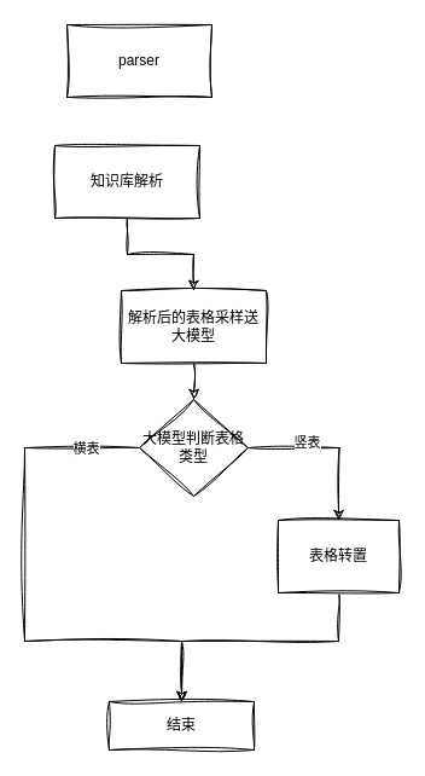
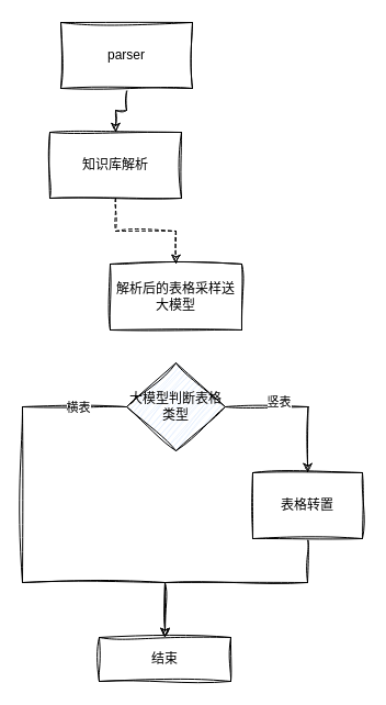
  <mxCell id="0" />
  <mxCell id="1" parent="0" />
+ <mxCell id="2" style="edgeStyle=orthogonalEdgeStyle;rounded=0;sketch=1;hachureGap=4;jiggle=2;curveFitting=1;orthogonalLoop=1;jettySize=auto;html=1;exitX=0.5;exitY=1;exitDx=0;exitDy=0;entryX=0.5;entryY=0;entryDx=0;entryDy=0;fontFamily=Architects Daughter;fontSource=https%3A%2F%2Ffonts.googleapis.com%2Fcss%3Ffamily%3DArchitects%2BDaughter;" edge="1" parent="1" source="3" target="5"><mxGeometry relative="1" as="geometry" /></mxCell>
  <mxCell id="3" value="parser" style="rounded=0;whiteSpace=wrap;html=1;sketch=1;curveFitting=1;jiggle=2;" vertex="1" parent="1"><mxGeometry x="55" y="20" width="120" height="60" as="geometry" /></mxCell>
- <mxCell id="4" style="edgeStyle=orthogonalEdgeStyle;rounded=0;sketch=1;hachureGap=4;jiggle=2;curveFitting=1;orthogonalLoop=1;jettySize=auto;html=1;exitX=0.5;exitY=1;exitDx=0;exitDy=0;fontFamily=Architects Daughter;fontSource=https%3A%2F%2Ffonts.googleapis.com%2Fcss%3Ffamily%3DArchitects%2BDaughter;entryX=0.5;entryY=0;entryDx=0;entryDy=0;" edge="1" parent="1" source="5" target="7"><mxGeometry relative="1" as="geometry"><mxPoint x="160" y="250" as="targetPoint" /></mxGeometry></mxCell>
+ <mxCell id="4" style="edgeStyle=orthogonalEdgeStyle;rounded=0;sketch=1;hachureGap=4;jiggle=2;curveFitting=1;orthogonalLoop=1;jettySize=auto;html=1;exitX=0.5;exitY=1;exitDx=0;exitDy=0;fontFamily=Architects Daughter;fontSource=https%3A%2F%2Ffonts.googleapis.com%2Fcss%3Ffamily%3DArchitects%2BDaughter;entryX=0.5;entryY=0;entryDx=0;entryDy=0;dashed=1;" edge="1" parent="1" source="5" target="7"><mxGeometry relative="1" as="geometry"><mxPoint x="160" y="250" as="targetPoint" /></mxGeometry></mxCell>
  <mxCell id="5" value="知识库解析" style="rounded=0;whiteSpace=wrap;html=1;sketch=1;curveFitting=1;jiggle=2;" vertex="1" parent="1"><mxGeometry x="45" y="120" width="120" height="60" as="geometry" /></mxCell>
- <mxCell id="6" style="edgeStyle=orthogonalEdgeStyle;rounded=0;sketch=1;hachureGap=4;jiggle=2;curveFitting=1;orthogonalLoop=1;jettySize=auto;html=1;exitX=0.5;exitY=1;exitDx=0;exitDy=0;entryX=0.5;entryY=0;entryDx=0;entryDy=0;fontFamily=Architects Daughter;fontSource=https%3A%2F%2Ffonts.googleapis.com%2Fcss%3Ffamily%3DArchitects%2BDaughter;" edge="1" parent="1" source="7" target="12"><mxGeometry relative="1" as="geometry" /></mxCell>
  <mxCell id="7" value="解析后的表格采样送大模型" style="rounded=0;whiteSpace=wrap;html=1;sketch=1;curveFitting=1;jiggle=2;" vertex="1" parent="1"><mxGeometry x="100" y="240" width="120" height="60" as="geometry" /></mxCell>
  <mxCell id="8" style="edgeStyle=orthogonalEdgeStyle;rounded=0;sketch=1;hachureGap=4;jiggle=2;curveFitting=1;orthogonalLoop=1;jettySize=auto;html=1;exitX=0;exitY=0.5;exitDx=0;exitDy=0;fontFamily=Architects Daughter;fontSource=https%3A%2F%2Ffonts.googleapis.com%2Fcss%3Ffamily%3DArchitects%2BDaughter;entryX=0.5;entryY=0;entryDx=0;entryDy=0;" edge="1" parent="1" target="15"><mxGeometry relative="1" as="geometry"><mxPoint x="150" y="540" as="targetPoint" /><mxPoint x="114" y="370" as="sourcePoint" /><Array as="points"><mxPoint x="20" y="370" /><mxPoint x="20" y="530" /><mxPoint x="150" y="530" /></Array></mxGeometry></mxCell>
  <mxCell id="9" value="横表" style="edgeLabel;html=1;align=center;verticalAlign=middle;resizable=0;points=[];sketch=1;hachureGap=4;jiggle=2;curveFitting=1;fontFamily=Architects Daughter;fontSource=https%3A%2F%2Ffonts.googleapis.com%2Fcss%3Ffamily%3DArchitects%2BDaughter;" vertex="1" connectable="0" parent="8"><mxGeometry x="-0.293" y="1" relative="1" as="geometry"><mxPoint x="49" y="-59" as="offset" /></mxGeometry></mxCell>
  <mxCell id="10" style="edgeStyle=orthogonalEdgeStyle;rounded=0;sketch=1;hachureGap=4;jiggle=2;curveFitting=1;orthogonalLoop=1;jettySize=auto;html=1;exitX=1;exitY=0.5;exitDx=0;exitDy=0;fontFamily=Architects Daughter;fontSource=https%3A%2F%2Ffonts.googleapis.com%2Fcss%3Ffamily%3DArchitects%2BDaughter;" edge="1" parent="1" source="12"><mxGeometry relative="1" as="geometry"><mxPoint x="280" y="430" as="targetPoint" /></mxGeometry></mxCell>
  <mxCell id="11" value="竖表" style="edgeLabel;html=1;align=center;verticalAlign=middle;resizable=0;points=[];sketch=1;hachureGap=4;jiggle=2;curveFitting=1;fontFamily=Architects Daughter;fontSource=https%3A%2F%2Ffonts.googleapis.com%2Fcss%3Ffamily%3DArchitects%2BDaughter;" vertex="1" connectable="0" parent="10"><mxGeometry x="-0.291" y="5" relative="1" as="geometry"><mxPoint as="offset" /></mxGeometry></mxCell>
- <mxCell id="12" value="大模型判断表格类型" style="rhombus;whiteSpace=wrap;html=1;sketch=1;hachureGap=4;jiggle=2;curveFitting=1;fontFamily=Architects Daughter;fontSource=https%3A%2F%2Ffonts.googleapis.com%2Fcss%3Ffamily%3DArchitects%2BDaughter;" vertex="1" parent="1"><mxGeometry x="115" y="330" width="90" height="80" as="geometry" /></mxCell>
+ <mxCell id="12" value="大模型判断表格类型" style="rhombus;whiteSpace=wrap;html=1;sketch=1;hachureGap=4;jiggle=2;curveFitting=1;fontFamily=Architects Daughter;fontSource=https%3A%2F%2Ffonts.googleapis.com%2Fcss%3Ffamily%3DArchitects%2BDaughter;fillColor=#dae8fc;" vertex="1" parent="1"><mxGeometry x="115" y="330" width="90" height="80" as="geometry" /></mxCell>
  <mxCell id="13" style="edgeStyle=orthogonalEdgeStyle;rounded=0;sketch=1;hachureGap=4;jiggle=2;curveFitting=1;orthogonalLoop=1;jettySize=auto;html=1;exitX=0.5;exitY=1;exitDx=0;exitDy=0;fontFamily=Architects Daughter;fontSource=https%3A%2F%2Ffonts.googleapis.com%2Fcss%3Ffamily%3DArchitects%2BDaughter;" edge="1" parent="1" source="14"><mxGeometry relative="1" as="geometry"><mxPoint x="150" y="580" as="targetPoint" /><Array as="points"><mxPoint x="280" y="530" /><mxPoint x="150" y="530" /></Array></mxGeometry></mxCell>
  <mxCell id="14" value="表格转置" style="rounded=0;whiteSpace=wrap;html=1;sketch=1;hachureGap=4;jiggle=2;curveFitting=1;fontFamily=Architects Daughter;fontSource=https%3A%2F%2Ffonts.googleapis.com%2Fcss%3Ffamily%3DArchitects%2BDaughter;" vertex="1" parent="1"><mxGeometry x="230" y="430" width="100" height="60" as="geometry" /></mxCell>
  <mxCell id="15" value="结束" style="rounded=0;whiteSpace=wrap;html=1;sketch=1;hachureGap=4;jiggle=2;curveFitting=1;fontFamily=Architects Daughter;fontSource=https%3A%2F%2Ffonts.googleapis.com%2Fcss%3Ffamily%3DArchitects%2BDaughter;" vertex="1" parent="1"><mxGeometry x="90" y="580" width="120" height="40" as="geometry" /></mxCell>
